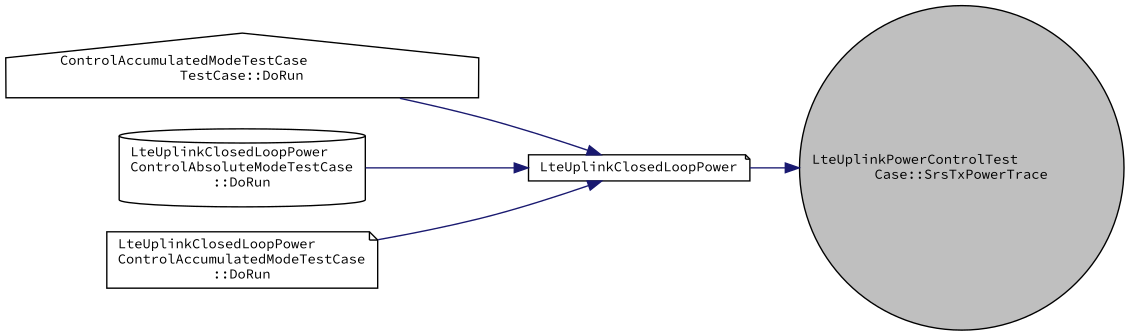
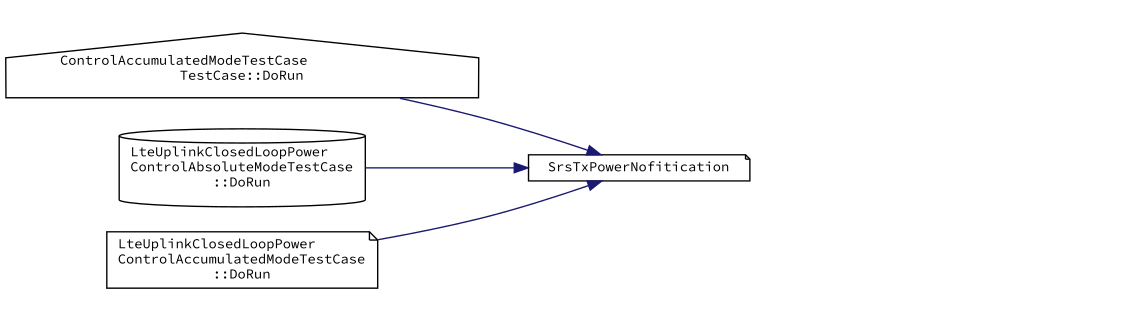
  digraph {
    fontname="Source Code Pro"
    rankdir=RL
    node [color=black fillcolor=white fontname="Source Code Pro" fontsize=10 shape=note style=filled]
    edge [color=midnightblue dir=back fontname="Source Code Pro" fontsize=10 labelfontname=Helvetica labelfontsize=10 style=solid]
-   n1 [fillcolor=grey75 fontcolor=black height=0.2 label="LteUplinkPowerControlTest\lCase::SrsTxPowerTrace" shape=circle width=0.4]
-   n2 [height=0.2 label=LteUplinkClosedLoopPower width=0.4]
+   n2 [height=0.2 label=SrsTxPowerNofitication width=0.4]
    n3 [height=0.2 label="ControlAccumulatedModeTestCase\lTestCase::DoRun" shape=house width=0.4]
    n4 [height=0.2 label="LteUplinkClosedLoopPower\lControlAbsoluteModeTestCase\l::DoRun" shape=cylinder width=0.4]
    n5 [height=0.2 label="LteUplinkClosedLoopPower\lControlAccumulatedModeTestCase\l::DoRun" width=0.4]
-   n1 -> n2
    n2 -> n3
    n2 -> n4
    n2 -> n5
  }
